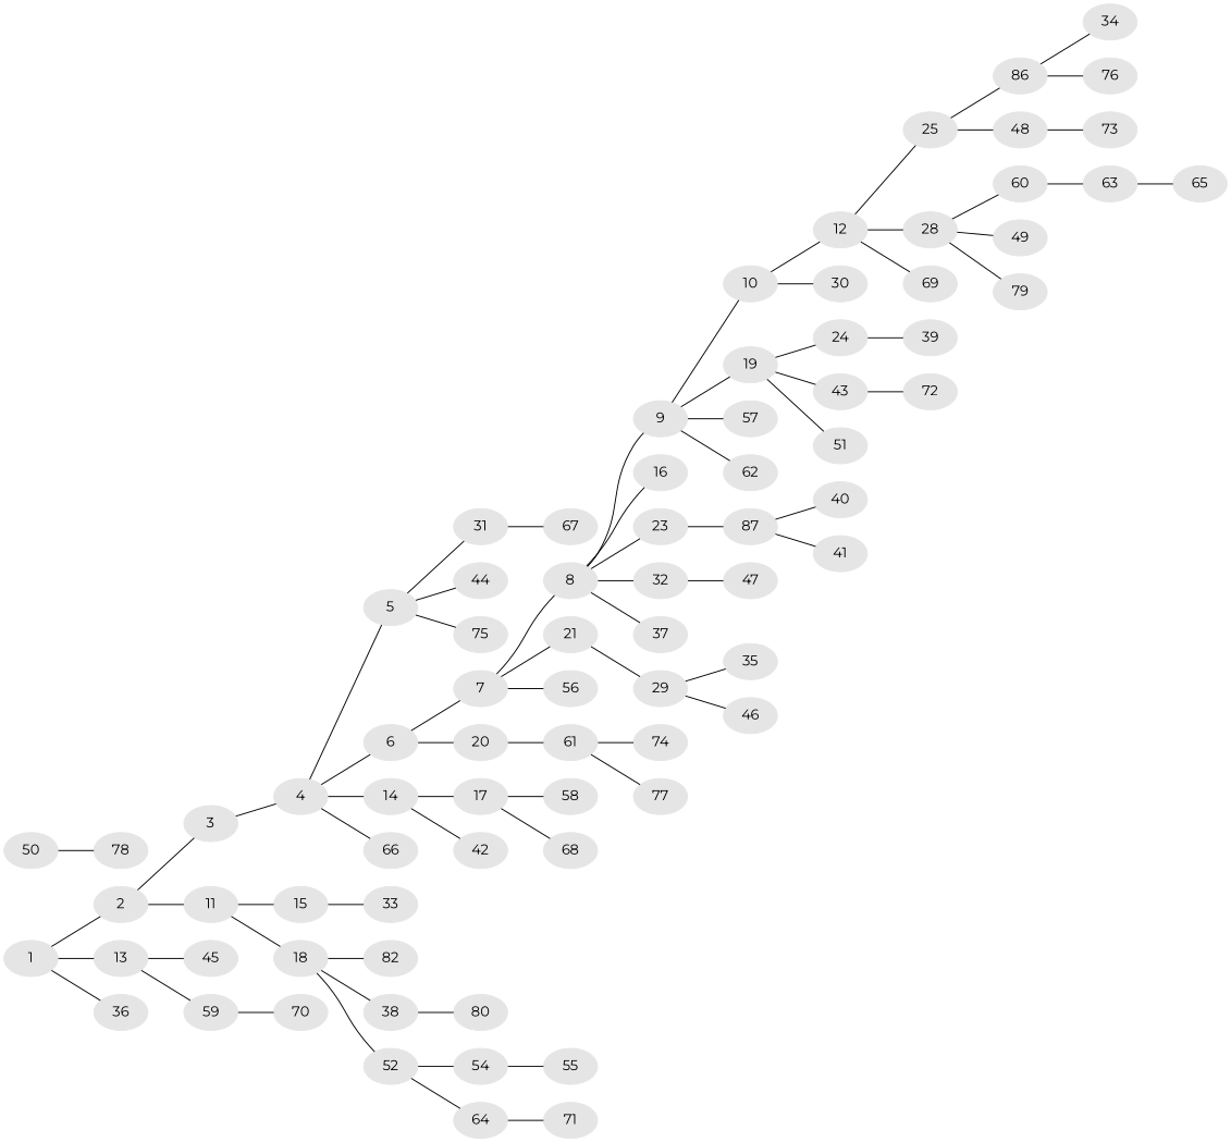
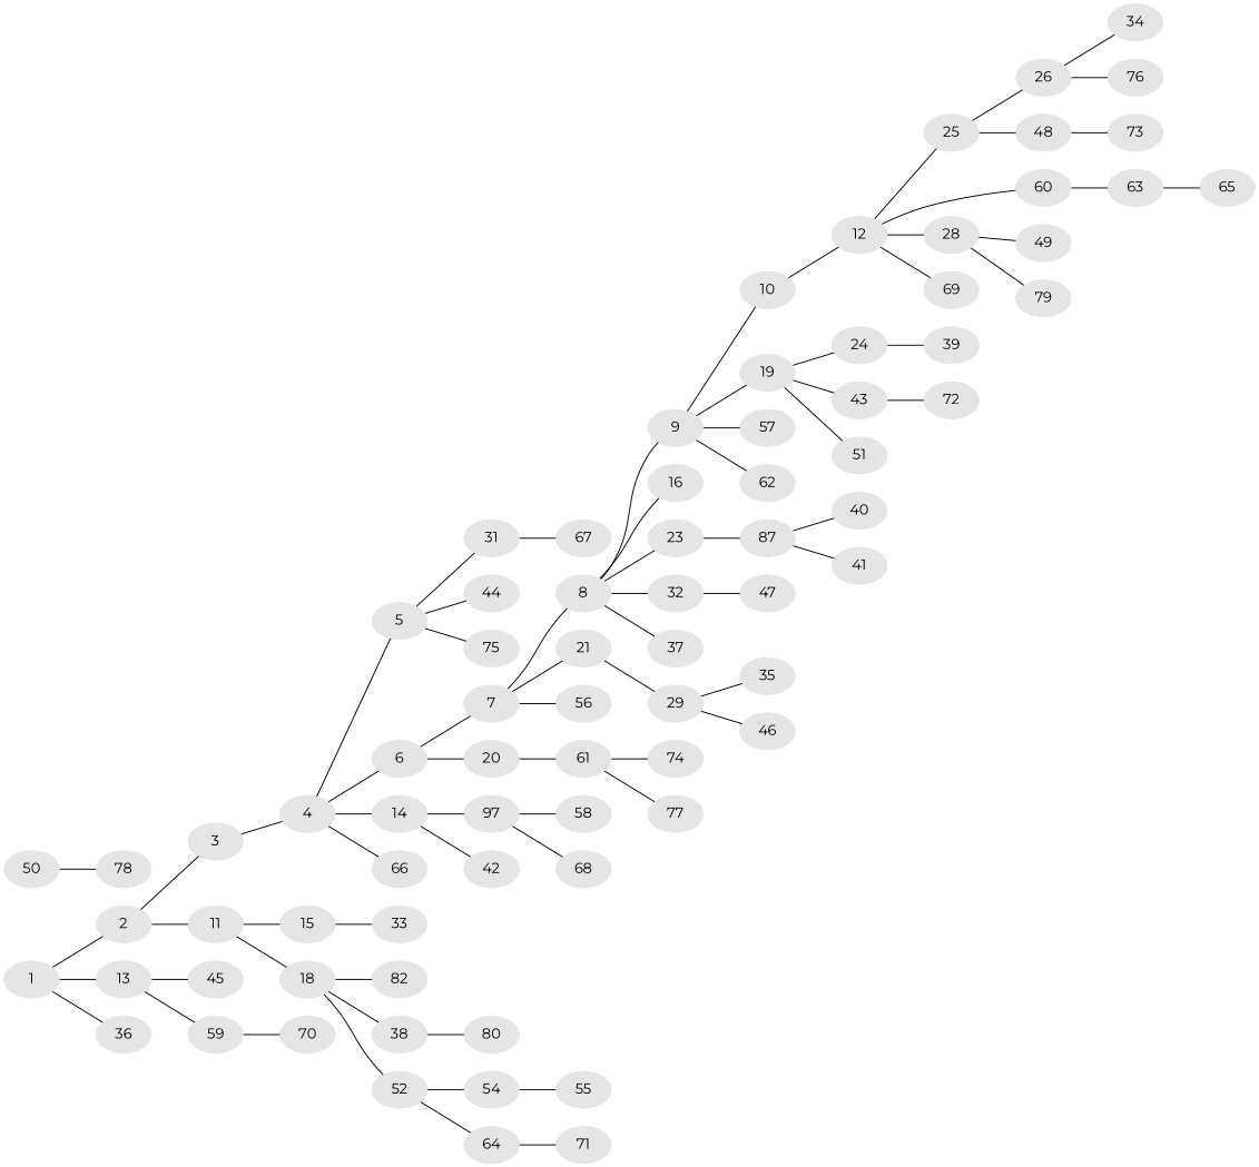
  graph {
    fontname=Montserrat
    rankdir=LR
    node [color=gray90 fontname=Montserrat style=filled]
    edge [fontname=Montserrat]
    1
    2
    13
    36
    3
    11
    45
    59
    4
    15
    18
    5
    6
    14
    66
    31
    44
    75
    7
    20
-   17
+   17 [label=97]
    42
    67
    8
    21
    56
    61
    9
    16
    23
    32
    37
    29
    10
    19
    57
    62
    n38 [label=87]
    47
    12
-   30
    24
    43
    51
    25
    28
    60
    69
    33
    n50 [label=82]
    38
    52
-   26 [label=86]
+   26
    48
    49
    79
    63
    70
    58
    68
    80
    54
    64
    39
    72
    74
    77
    35
    46
    40
    41
    34
    76
    73
    50
    78
    55
    71
    65
    1 -- 2
    1 -- 13
    1 -- 36
    2 -- 3
    2 -- 11
    13 -- 45
    13 -- 59
    3 -- 4
    11 -- 15
    11 -- 18
    59 -- 70
    4 -- 5
    4 -- 6
    4 -- 14
    4 -- 66
    15 -- 33
    18 -- n50
    18 -- 38
    18 -- 52
    5 -- 31
    5 -- 44
    5 -- 75
    6 -- 7
    6 -- 20
    14 -- 17
    14 -- 42
    31 -- 67
    7 -- 8
    7 -- 21
    7 -- 56
    20 -- 61
    17 -- 58
    17 -- 68
    8 -- 9
    8 -- 16
    8 -- 23
    8 -- 32
    8 -- 37
    21 -- 29
    61 -- 74
    61 -- 77
    9 -- 10
    9 -- 19
    9 -- 57
    9 -- 62
    23 -- n38
    32 -- 47
    29 -- 35
    29 -- 46
    10 -- 12
-   10 -- 30
    19 -- 24
    19 -- 43
    19 -- 51
    n38 -- 40
    n38 -- 41
    12 -- 25
    12 -- 28
-   28 -- 60
+   12 -- 60
    12 -- 69
    24 -- 39
    43 -- 72
    25 -- 26
    25 -- 48
    28 -- 49
    28 -- 79
    60 -- 63
    38 -- 80
    52 -- 54
    52 -- 64
    26 -- 34
    26 -- 76
    48 -- 73
    63 -- 65
    54 -- 55
    64 -- 71
    50 -- 78
  }
